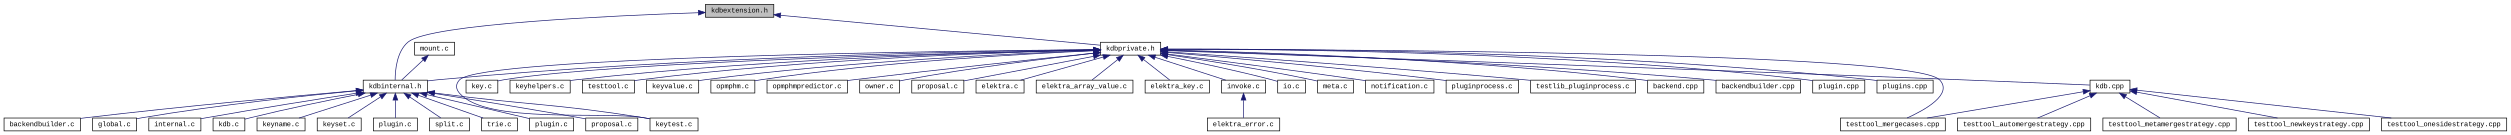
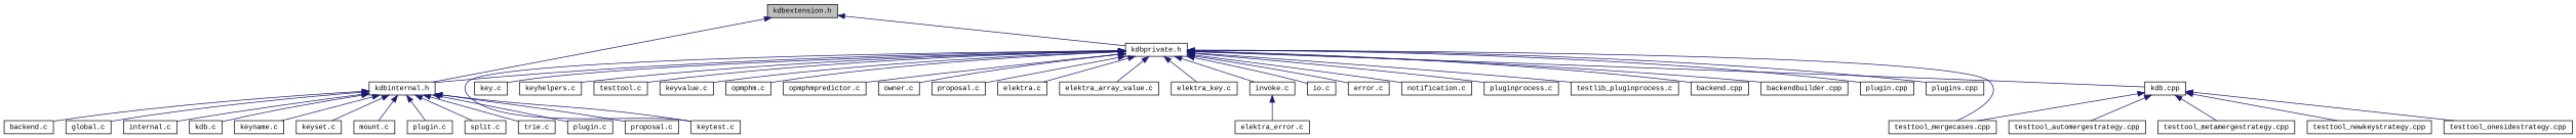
  digraph {
    fontname="Liberation Mono"
    node [color=black fillcolor=white fontname="Liberation Mono" fontsize=10 shape=record style=filled]
    edge [color=midnightblue dir=back fontname="Liberation Mono" fontsize=10 labelfontname=Helvetica labelfontsize=10 style=solid]
    n1 [fillcolor=grey75 fontcolor=black height=0.2 label="kdbextension.h" width=0.4]
    n2 [height=0.2 label="kdbinternal.h" width=0.4]
    n3 [height=0.2 label="kdbprivate.h" width=0.4]
-   n4 [height=0.2 label="backendbuilder.c" width=0.4]
+   n4 [height=0.2 label="backend.c" width=0.4]
    n5 [height=0.2 label="global.c" width=0.4]
    n6 [height=0.2 label="internal.c" width=0.4]
    n7 [height=0.2 label="kdb.c" width=0.4]
    n8 [height=0.2 label="keyname.c" width=0.4]
    n9 [height=0.2 label="keyset.c" width=0.4]
    n10 [height=0.2 label="keytest.c" width=0.4]
    n11 [height=0.2 label="mount.c" width=0.4]
    n12 [height=0.2 label="plugin.c" width=0.4]
    n13 [height=0.2 label="split.c" width=0.4]
    n14 [height=0.2 label="trie.c" width=0.4]
    n15 [height=0.2 label="plugin.c" width=0.4]
    n16 [height=0.2 label="proposal.c" width=0.4]
    n17 [height=0.2 label="key.c" width=0.4]
    n18 [height=0.2 label="keyhelpers.c" width=0.4]
    n19 [height=0.2 label="testtool.c" width=0.4]
    n20 [height=0.2 label="keyvalue.c" width=0.4]
    n21 [height=0.2 label="opmphm.c" width=0.4]
    n22 [height=0.2 label="opmphmpredictor.c" width=0.4]
    n23 [height=0.2 label="owner.c" width=0.4]
    n24 [height=0.2 label="proposal.c" width=0.4]
    n25 [height=0.2 label="elektra.c" width=0.4]
    n26 [height=0.2 label="elektra_array_value.c" width=0.4]
    n27 [height=0.2 label="elektra_key.c" width=0.4]
    n28 [height=0.2 label="invoke.c" width=0.4]
    n29 [height=0.2 label="io.c" width=0.4]
-   n30 [height=0.2 label="meta.c" width=0.4]
+   n30 [height=0.2 label="error.c" width=0.4]
    n31 [height=0.2 label="notification.c" width=0.4]
    n32 [height=0.2 label="pluginprocess.c" width=0.4]
    n33 [height=0.2 label="testlib_pluginprocess.c" width=0.4]
    n34 [height=0.2 label="backend.cpp" width=0.4]
    n35 [height=0.2 label="backendbuilder.cpp" width=0.4]
    n36 [height=0.2 label="plugin.cpp" width=0.4]
    n37 [height=0.2 label="plugins.cpp" width=0.4]
    n38 [height=0.2 label="kdb.cpp" width=0.4]
    n39 [height=0.2 label="testtool_mergecases.cpp" width=0.4]
    n40 [height=0.2 label="elektra_error.c" width=0.4]
    n41 [height=0.2 label="testtool_automergestrategy.cpp" width=0.4]
    n42 [height=0.2 label="testtool_metamergestrategy.cpp" width=0.4]
    n43 [height=0.2 label="testtool_newkeystrategy.cpp" width=0.4]
    n44 [height=0.2 label="testtool_onesidestrategy.cpp" width=0.4]
    n1 -> n2
    n1 -> n3
    n2 -> n4
    n2 -> n5
    n2 -> n6
    n2 -> n7
    n2 -> n8
    n2 -> n9
    n2 -> n10
-   n11 -> n2
+   n2 -> n11
    n2 -> n12
    n2 -> n13
    n2 -> n14
    n2 -> n15
    n2 -> n16
    n3 -> n2
    n3 -> n10
    n3 -> n17
    n3 -> n18
    n3 -> n19
    n3 -> n20
    n3 -> n21
    n3 -> n22
    n3 -> n23
    n3 -> n24
    n3 -> n25
    n3 -> n26
    n3 -> n27
    n3 -> n28
    n3 -> n29
    n3 -> n30
    n3 -> n31
    n3 -> n32
    n3 -> n33
    n3 -> n34
    n3 -> n35
    n3 -> n36
    n3 -> n37
    n3 -> n38
    n3 -> n39
    n28 -> n40
    n38 -> n39
    n38 -> n41
    n38 -> n42
    n38 -> n43
    n38 -> n44
  }
